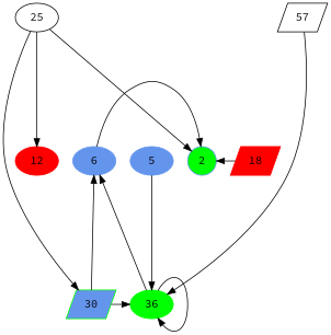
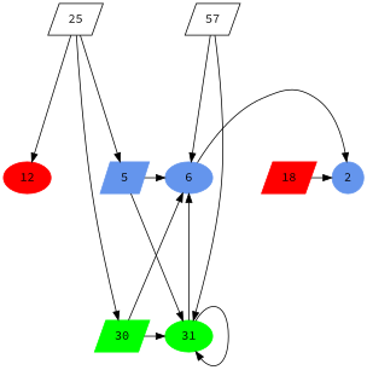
  digraph {
    fontname="Source Code Pro"
    ranksep=2.0
    node [color=cornflowerblue fontname="Source Code Pro" shape=ellipse style=filled]
    edge [fontname="Source Code Pro"]
-   2 [shape=circle fillcolor=green]
-   5
+   2 [shape=circle]
+   5 [shape=parallelogram]
    6
    12 [color=red]
    18 [color=red shape=parallelogram]
-   25 [color=black style=""]
+   25 [color=black shape=parallelogram style=""]
    n7 [color=black label=57 shape=parallelogram style=""]
-   30 [color=green shape=parallelogram fillcolor=cornflowerblue]
-   31 [color=green label=36]
+   30 [color=green shape=parallelogram]
+   31 [color=green]
    subgraph sub_1 {
      rank=same
      2
      5
      6
      12
      18
    }
    subgraph sub_2 {
      rank=same
      25
      n7
    }
    subgraph sub_3 {
      rank=same
      30
      31
    }
+   5 -> 6
    5 -> 31
    6 -> 2
    18 -> 2
-   25 -> 2
+   25 -> 5
    25 -> 12
    25 -> 30
+   n7 -> 6
    n7 -> 31
    30 -> 6
    30 -> 31
    31 -> 6
    31 -> 31
  }
